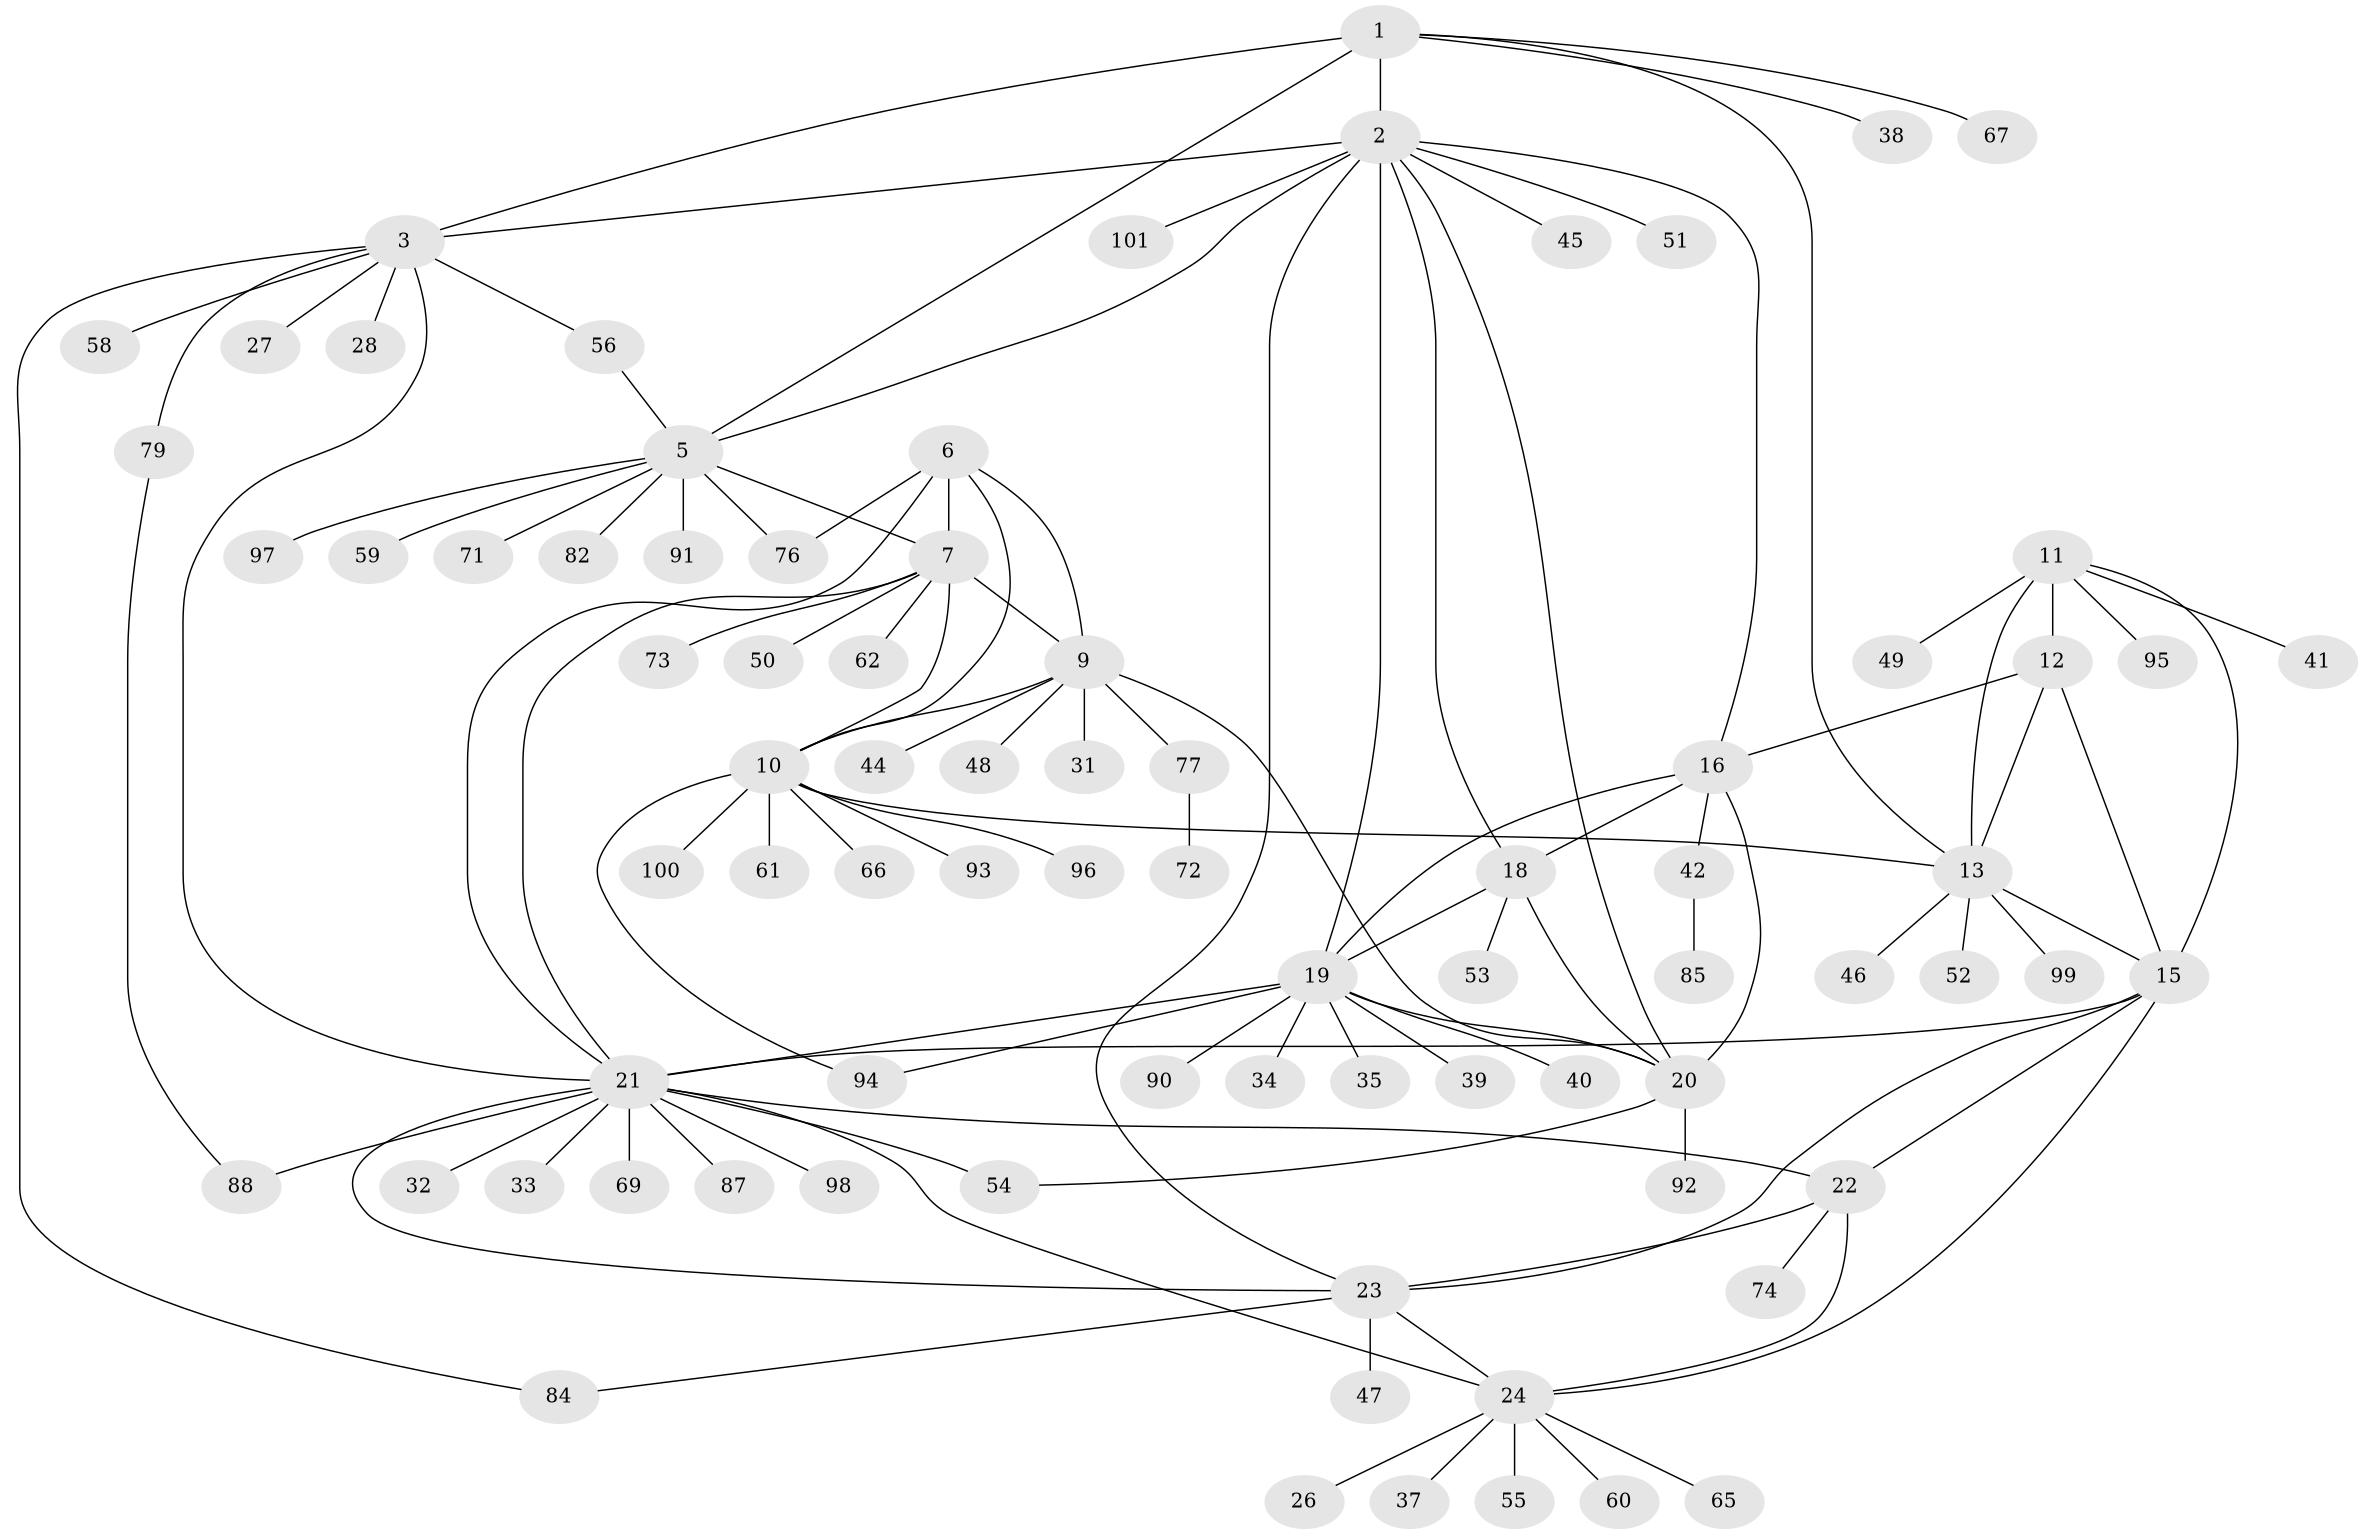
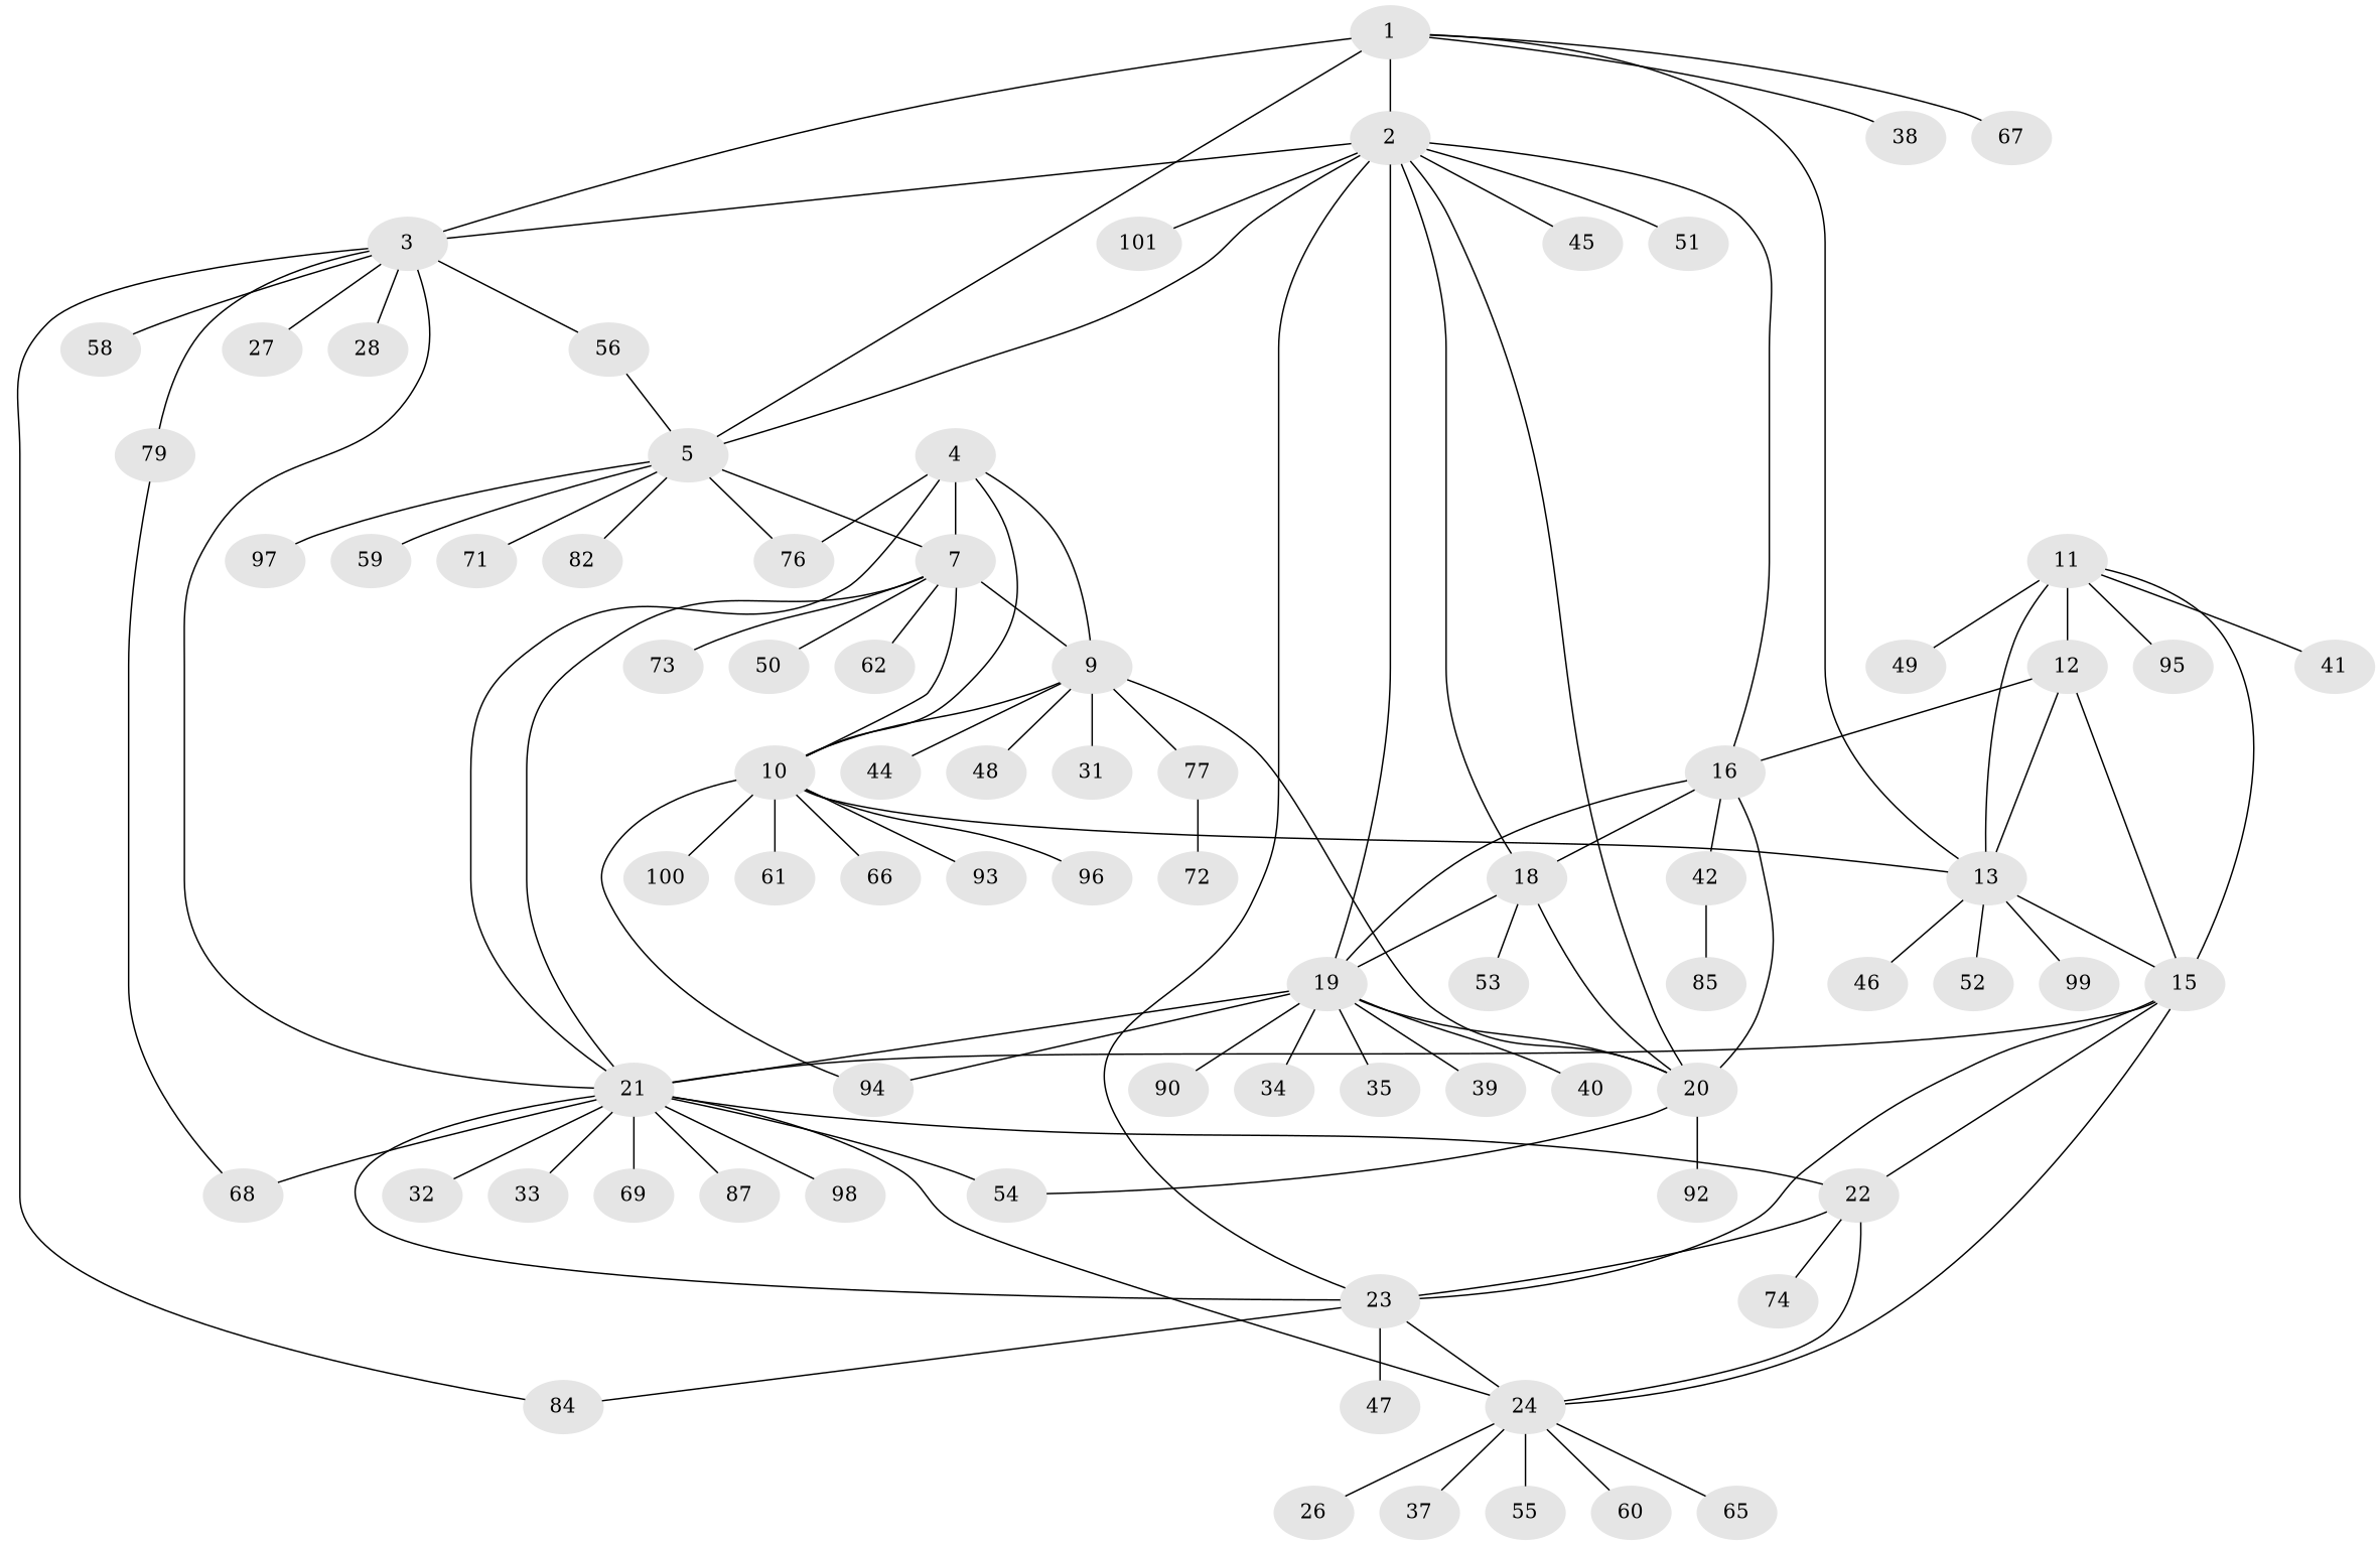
  graph {
    node [color=gray90 style=filled]
    1 [super="+4"]
    2 [super="+17"]
    3 [super="+68"]
    5 [super="+78"]
    13 [super="+14"]
    38
    67
    16 [super="+77"]
    18 [super="+64"]
    19 [super="+30"]
    20
    23 [super="+43"]
    45
    51
    101
    21 [super="+75"]
    27
    28
    56
    58
    79 [super="+86"]
    84
    7 [super="+8"]
    59
    71
    76
    82
-   91
    97
    15 [super="+25"]
    46
    52
    99
    42
    53
    94
    34
    35
    39
    40
    90
    54
    92
    24 [super="+63"]
    47
    22
    32
    33
    69
    87 [super="+89"]
-   88
+   88 [label=68]
    98
    9 [super="+36"]
    10 [super="+70"]
    50 [super="+81"]
    62
    73 [super="+80"]
-   6 [super="+83"]
+   6 [super="+83" label=4]
    31
    44
    48
    n62 [label=77]
    61
    66
    93
    96
    100
    72
    11 [super="+29"]
    12
    41
    49
    95
    74
    26
    37
    55
    60
    65
    85
    1 -- 2 [weight=2]
    1 -- 3 [weight=2]
    1 -- 5 [weight=2]
    1 -- 13
    1 -- 38
    1 -- 67
    2 -- 3
    2 -- 5
    2 -- 16
    2 -- 18
    2 -- 19
    2 -- 20
    2 -- 23
    2 -- 45
    2 -- 51
    2 -- 101
    3 -- 21
    3 -- 27
    3 -- 28
    3 -- 56
    3 -- 58
    3 -- 79
    3 -- 84
    5 -- 7
    5 -- 59
    5 -- 71
    5 -- 76
    5 -- 82
-   5 -- 91
    5 -- 97
    13 -- 15 [weight=2]
    13 -- 46
    13 -- 52
    13 -- 99
    16 -- 18
    16 -- 19
    16 -- 20
    16 -- 42
    18 -- 19
    18 -- 20
    18 -- 53
    19 -- 20
    19 -- 21
    19 -- 94
    19 -- 34
    19 -- 35
    19 -- 39
    19 -- 40
    19 -- 90
    20 -- 54
    20 -- 92
    23 -- 84
    23 -- 24
    23 -- 47
    21 -- 23
    21 -- 54
    21 -- 24
    21 -- 22
    21 -- 32
    21 -- 33
    21 -- 69
    21 -- 87
    21 -- 88
    21 -- 98
    56 -- 5
    79 -- 88
    7 -- 21
    7 -- 9 [weight=2]
    7 -- 10 [weight=2]
    7 -- 50
    7 -- 62
    7 -- 73
    15 -- 23
    15 -- 21
    15 -- 24
    15 -- 22
    42 -- 85
    24 -- 26
    24 -- 37
    24 -- 55
    24 -- 60
    24 -- 65
    22 -- 23
    22 -- 24
    22 -- 74
    9 -- 20
    9 -- 10
    9 -- 31
    9 -- 44
    9 -- 48
    9 -- n62
    10 -- 13
    10 -- 94
    10 -- 61
    10 -- 66
    10 -- 93
    10 -- 96
    10 -- 100
    6 -- 21
    6 -- 7 [weight=2]
    6 -- 76
    6 -- 9
    6 -- 10
    n62 -- 72
    11 -- 13 [weight=2]
    11 -- 15
    11 -- 12
    11 -- 41
    11 -- 49
    11 -- 95
    12 -- 13 [weight=2]
    12 -- 16
    12 -- 15
  }
